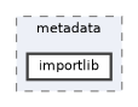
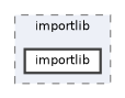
  digraph {
    compound=true
    rankdir=LR
    n1 [color=grey25 fillcolor=white fontname=Helvetica fontsize=10 height=0.2 label=importlib shape=box style="filled,bold" width=0.4]
    subgraph cluster_1 {
      bgcolor="#edf0f7"
      fontname=Helvetica
      fontsize=10
-     label=metadata
+     label=importlib
      pencolor=grey50
      style="filled,dashed"
      n1
    }
  }
